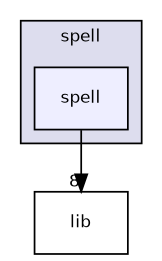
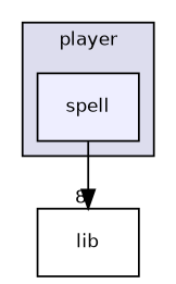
  digraph {
    compound=true
    node [fontname=Helvetica fontsize=10 shape=box]
    n1 [fillcolor="#eeeeff" label=spell pencolor=black style=filled]
    n2 [label=lib]
    subgraph cluster_1 {
      bgcolor="#ddddee"
      fontname=Helvetica
      fontsize=10
-     label=spell
+     label=player
      pencolor=black
      n1
    }
    n1 -> n2 [headlabel=8 labeldistance=1.5 labelfontname=Helvetica labelfontsize=10]
  }
